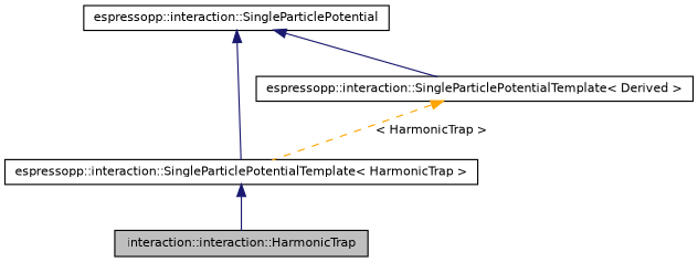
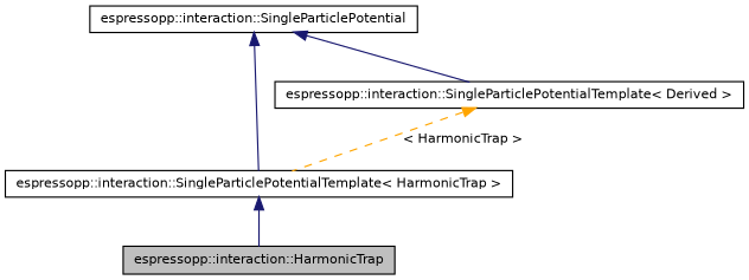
  digraph {
    rankdir=TB
    node [color=black fillcolor=white fontname=Helvetica fontsize=10 shape=record style=filled]
    edge [color=midnightblue dir=back fontname=Helvetica fontsize=10 labelfontname=Helvetica labelfontsize=10 style=solid]
-   n1 [fillcolor=grey75 fontcolor=black height=0.2 label="interaction::interaction::HarmonicTrap" width=0.4]
+   n1 [fillcolor=grey75 fontcolor=black height=0.2 label="espressopp::interaction::HarmonicTrap" width=0.4]
    n2 [height=0.2 label="espressopp::interaction::SingleParticlePotentialTemplate\< HarmonicTrap \>" width=0.4]
    n3 [height=0.2 label="espressopp::interaction::SingleParticlePotential" width=0.4]
    n4 [height=0.2 label="espressopp::interaction::SingleParticlePotentialTemplate\< Derived \>" width=0.4]
    n2 -> n1
    n3 -> n2
    n3 -> n4
    n4 -> n2 [color=orange label=" \< HarmonicTrap \>" style=dashed]
  }
